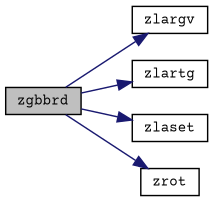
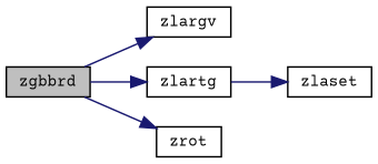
  digraph {
    fontname="Courier Prime"
    rankdir=LR
    node [color=black fillcolor=white fontname="Courier Prime" fontsize=10 shape=record style=filled]
    edge [color=midnightblue fontname="Courier Prime" fontsize=10 labelfontname=Helvetica labelfontsize=10 style=solid]
    n1 [fillcolor=grey75 fontcolor=black height=0.2 label=zgbbrd width=0.4]
    n2 [height=0.2 label=zlargv width=0.4]
    n3 [height=0.2 label=zlartg width=0.4]
    n4 [height=0.2 label=zlaset width=0.4]
    n5 [height=0.2 label=zrot width=0.4]
    n1 -> n2
    n1 -> n3
-   n1 -> n4
+   n3 -> n4
    n1 -> n5
  }
